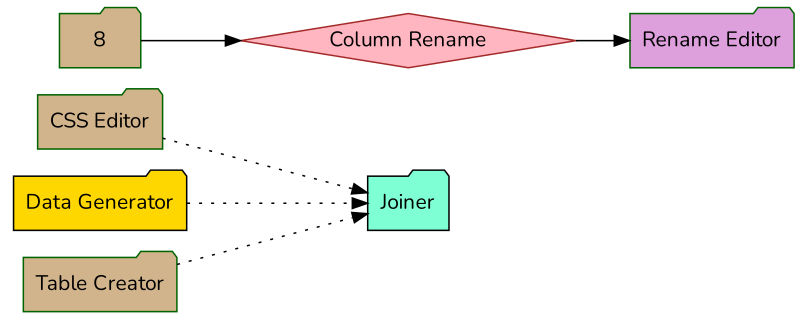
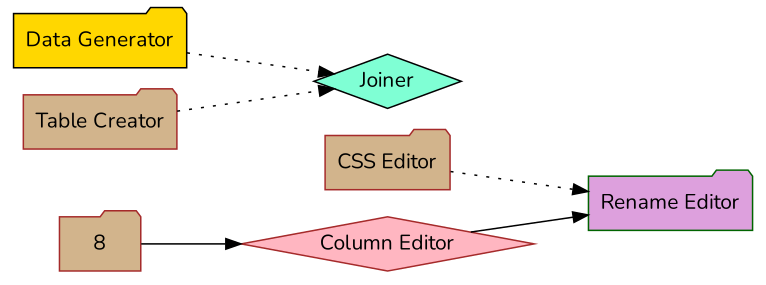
  digraph {
    fontname=Nunito
    rankdir=LR
    node [color=brown fillcolor=tan fontname=Nunito shape=folder style=filled]
    edge [fontname=Nunito style=dotted]
-   n1 [color=darkgreen label="CSS Editor"]
+   n1 [label="CSS Editor"]
    n2 [color=darkgreen fillcolor=plum label="Rename Editor"]
-   n3 [fillcolor=lightpink label="Column Rename" shape=diamond]
+   n3 [fillcolor=lightpink label="Column Editor" shape=diamond]
    n4 [color=black fillcolor=gold label="Data Generator"]
-   n5 [color=black fillcolor=aquamarine label=Joiner]
-   n6 [color=darkgreen label="Table Creator"]
-   8 [color=darkgreen]
-   n1 -> n5
+   n5 [color=black fillcolor=aquamarine label=Joiner shape=diamond]
+   n6 [label="Table Creator"]
+   8
+   n1 -> n2
    n3 -> n2 [style=solid]
    n4 -> n5
    n6 -> n5
    8 -> n3 [style=solid]
  }
